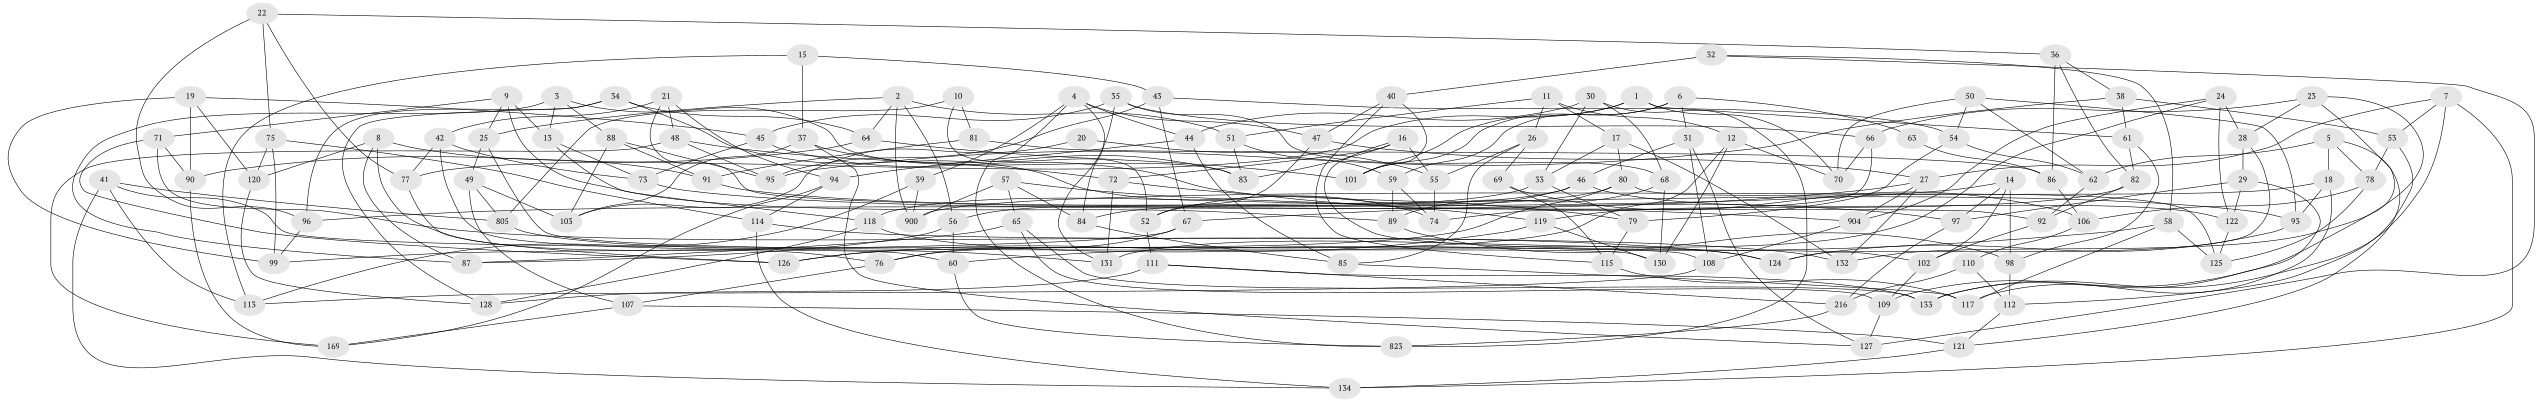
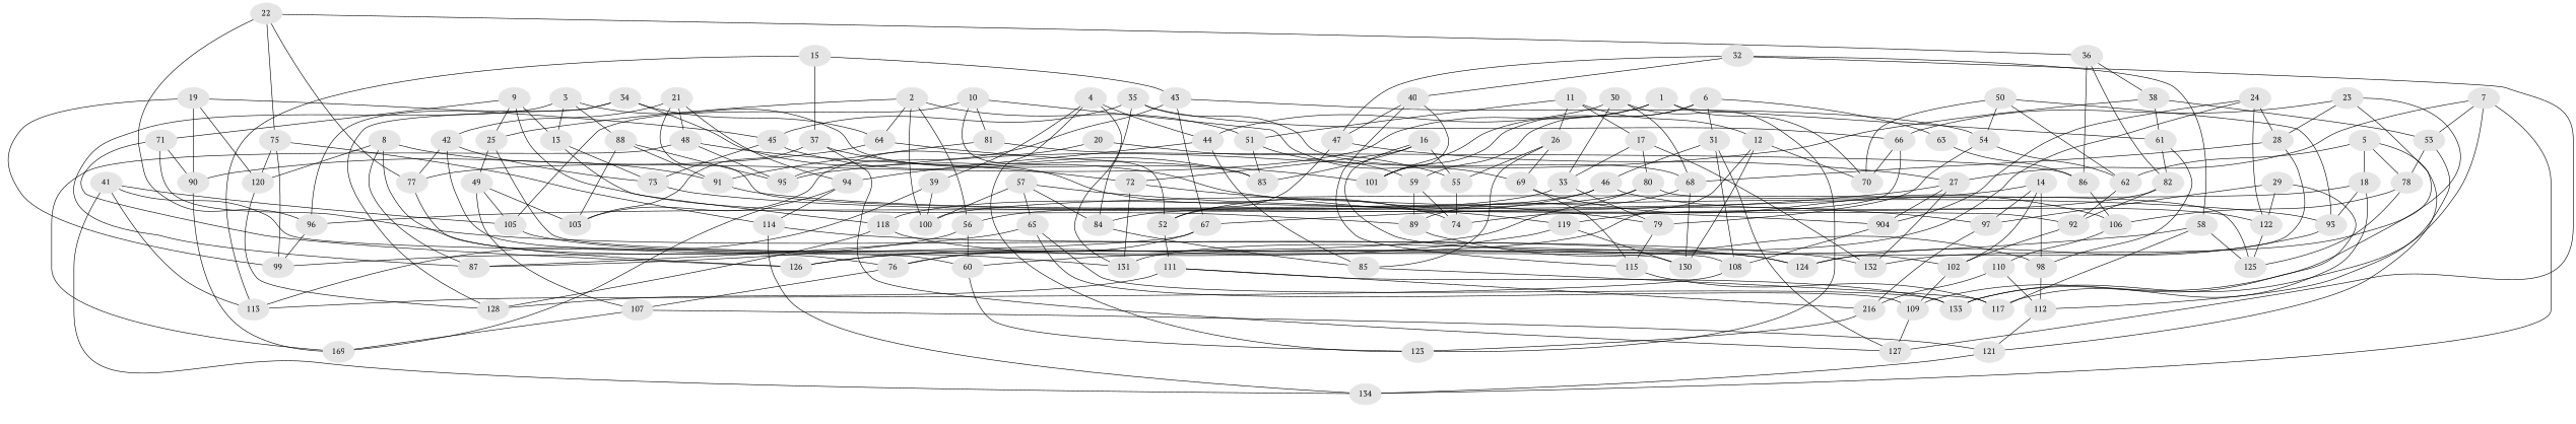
  graph {
    fontname="PT Serif"
    node [color=gray90 fontname="PT Serif" style=filled]
    edge [fontname="PT Serif"]
    1
    61
    70
    77
    101
    98
    82
    126
    2
    25
    51
    64
-   100 [label=900]
+   100
    56
    130
    49
    83
    59
    90
    3
    13
    87
    88
    73
    118
    91
    103
    95
    4
    39
    44
    84
-   123 [label=823]
+   123
    113
    94
    85
    5
    18
    62
    78
    121
    93
    117
    92
    125
    106
    134
    6
    31
    63
    46
    108
    127
    89
    74
    86
    7
    27
    53
    133
    132
    n62 [label=904]
    67
    112
    8
    76
    120
    107
    128
    9
    71
    124
    10
    52
    69
    81
-   105 [label=805]
+   105
    111
    115
    131
    11
    12
    17
    26
    33
    80
    55
    14
    96
    97
    102
    99
    n93 [label=216]
    109
    15
    37
    43
    54
    16
    72
    79
    19
    45
    n104 [label=169]
    20
    60
    21
    42
    48
    114
    22
    36
    75
    38
    23
    28
    66
    29
    24
    122
    30
    68
    32
    40
    47
    58
    34
    35
    119
    110
    41
    50
    57
    65
    1 -- 61
    1 -- 70
    1 -- 77
    1 -- 101
    61 -- 98
    61 -- 82
    77 -- 126
    98 -- 112
    82 -- 92
    82 -- 119
    2 -- 25
    2 -- 51
    2 -- 64
    2 -- 100
    2 -- 56
    25 -- 130
    25 -- 49
    51 -- 83
    51 -- 59
    64 -- 101
    64 -- 90
    56 -- 87
    56 -- 60
    49 -- 103
    49 -- 107
    49 -- 105
    59 -- 89
    59 -- 74
    90 -- n104
    3 -- 83
    3 -- 13
    3 -- 87
    3 -- 88
    13 -- 73
    13 -- 118
    88 -- 91
    88 -- 103
    88 -- 95
    73 -- n62
    118 -- 128
    118 -- 124
    91 -- 93
    4 -- 39
    4 -- 44
    4 -- 84
    4 -- 123
    39 -- 100
    39 -- 113
    44 -- 94
    44 -- 85
    84 -- 85
    94 -- n104
    94 -- 114
    85 -- 117
    5 -- 18
    5 -- 62
    5 -- 78
    5 -- 121
    18 -- 100
    18 -- 93
    18 -- 117
    62 -- 92
    78 -- 125
    78 -- 106
    121 -- 134
    93 -- 124
    92 -- 102
    106 -- 110
    6 -- 101
    6 -- 59
    6 -- 31
    6 -- 63
    31 -- 46
    31 -- 108
    31 -- 127
    63 -- 86
    46 -- 118
    46 -- 52
    46 -- 122
    108 -- 113
    89 -- 98
    86 -- 106
    7 -- 134
    7 -- 27
    7 -- 53
    7 -- 133
    27 -- 132
    27 -- n62
    27 -- 67
    53 -- 78
    53 -- 112
    n62 -- 108
    67 -- 76
    67 -- 99
    112 -- 121
    8 -- 87
    8 -- 91
    8 -- 76
    8 -- 120
    76 -- 107
    120 -- 128
    107 -- 121
    107 -- n104
    9 -- 25
    9 -- 13
    9 -- 89
    9 -- 71
    71 -- 126
    71 -- 90
    71 -- 124
    10 -- 52
+   10 -- 69
    10 -- 81
    10 -- 105
    52 -- 111
    69 -- 106
    69 -- 115
    81 -- 91
    81 -- 86
    105 -- 131
    111 -- 133
    111 -- 128
    111 -- n93
    115 -- 117
    11 -- 51
    11 -- 12
    11 -- 17
    11 -- 26
    12 -- 70
    12 -- 130
    12 -- 76
    17 -- 132
    17 -- 33
    17 -- 80
    26 -- 85
    26 -- 69
    26 -- 55
    33 -- 56
    33 -- 79
    80 -- 126
    80 -- 84
    80 -- 125
    55 -- 74
    14 -- 98
    14 -- 96
    14 -- 97
    14 -- 102
    96 -- 99
    97 -- n93
    102 -- 109
    n93 -- 123
    109 -- 127
    15 -- 113
    15 -- 37
    15 -- 43
    37 -- 83
    37 -- 103
    37 -- 127
    43 -- 95
    43 -- 67
    43 -- 54
    54 -- 62
    54 -- 79
    16 -- 83
    16 -- 55
    16 -- 102
    16 -- 72
    72 -- 131
    72 -- 79
    79 -- 115
    19 -- 90
    19 -- 120
    19 -- 99
    19 -- 45
    45 -- 73
    45 -- 97
    20 -- 103
    20 -- 55
    60 -- 123
    21 -- 94
    21 -- 92
    21 -- 42
    21 -- 48
    42 -- 77
    42 -- 73
    42 -- 60
    48 -- 95
    48 -- 72
    48 -- n104
    114 -- 134
    114 -- 132
    22 -- 77
    22 -- 96
    22 -- 36
    22 -- 75
    36 -- 82
    36 -- 86
    36 -- 38
    75 -- 120
    75 -- 99
    75 -- 114
    38 -- 61
    38 -- 95
    38 -- 53
    23 -- 132
    23 -- 109
    23 -- 28
    23 -- 66
    28 -- 124
-   28 -- 29
+   28 -- 68
    66 -- 70
    66 -- 74
    29 -- 133
    29 -- 97
    29 -- 122
    24 -- n62
    24 -- 131
    24 -- 28
    24 -- 122
    122 -- 125
    30 -- 44
    30 -- 123
    30 -- 33
    30 -- 68
    68 -- 130
    68 -- 89
    32 -- 127
    32 -- 40
-   4 -- 47
+   32 -- 47
    32 -- 58
    40 -- 101
    40 -- 115
    40 -- 47
    47 -- 27
    47 -- 52
    58 -- 117
    58 -- 125
    58 -- 60
    34 -- 64
    34 -- 74
    34 -- 128
    34 -- 96
    35 -- 131
    35 -- 45
    35 -- 66
    35 -- 68
    119 -- 126
    119 -- 130
    110 -- 112
    110 -- n93
    41 -- 113
    41 -- 134
    41 -- 108
    41 -- 105
    50 -- 70
    50 -- 62
    50 -- 93
    50 -- 54
    57 -- 100
    57 -- 84
    57 -- 119
    57 -- 65
    65 -- 87
    65 -- 133
    65 -- 109
  }
